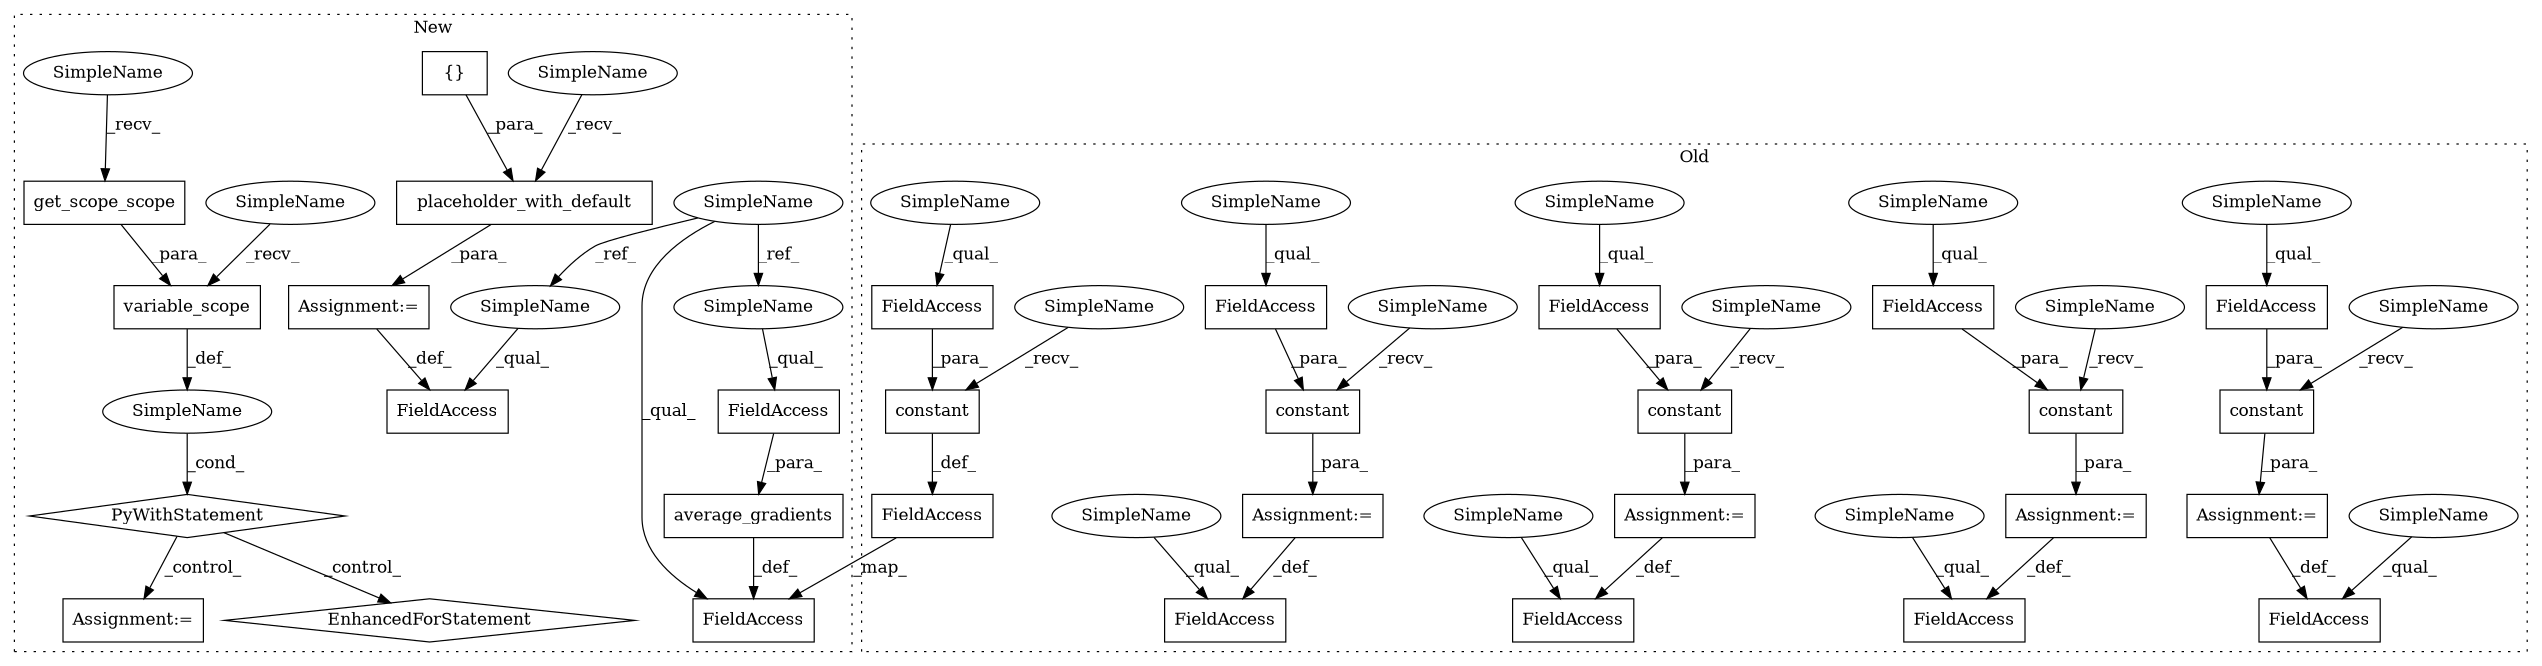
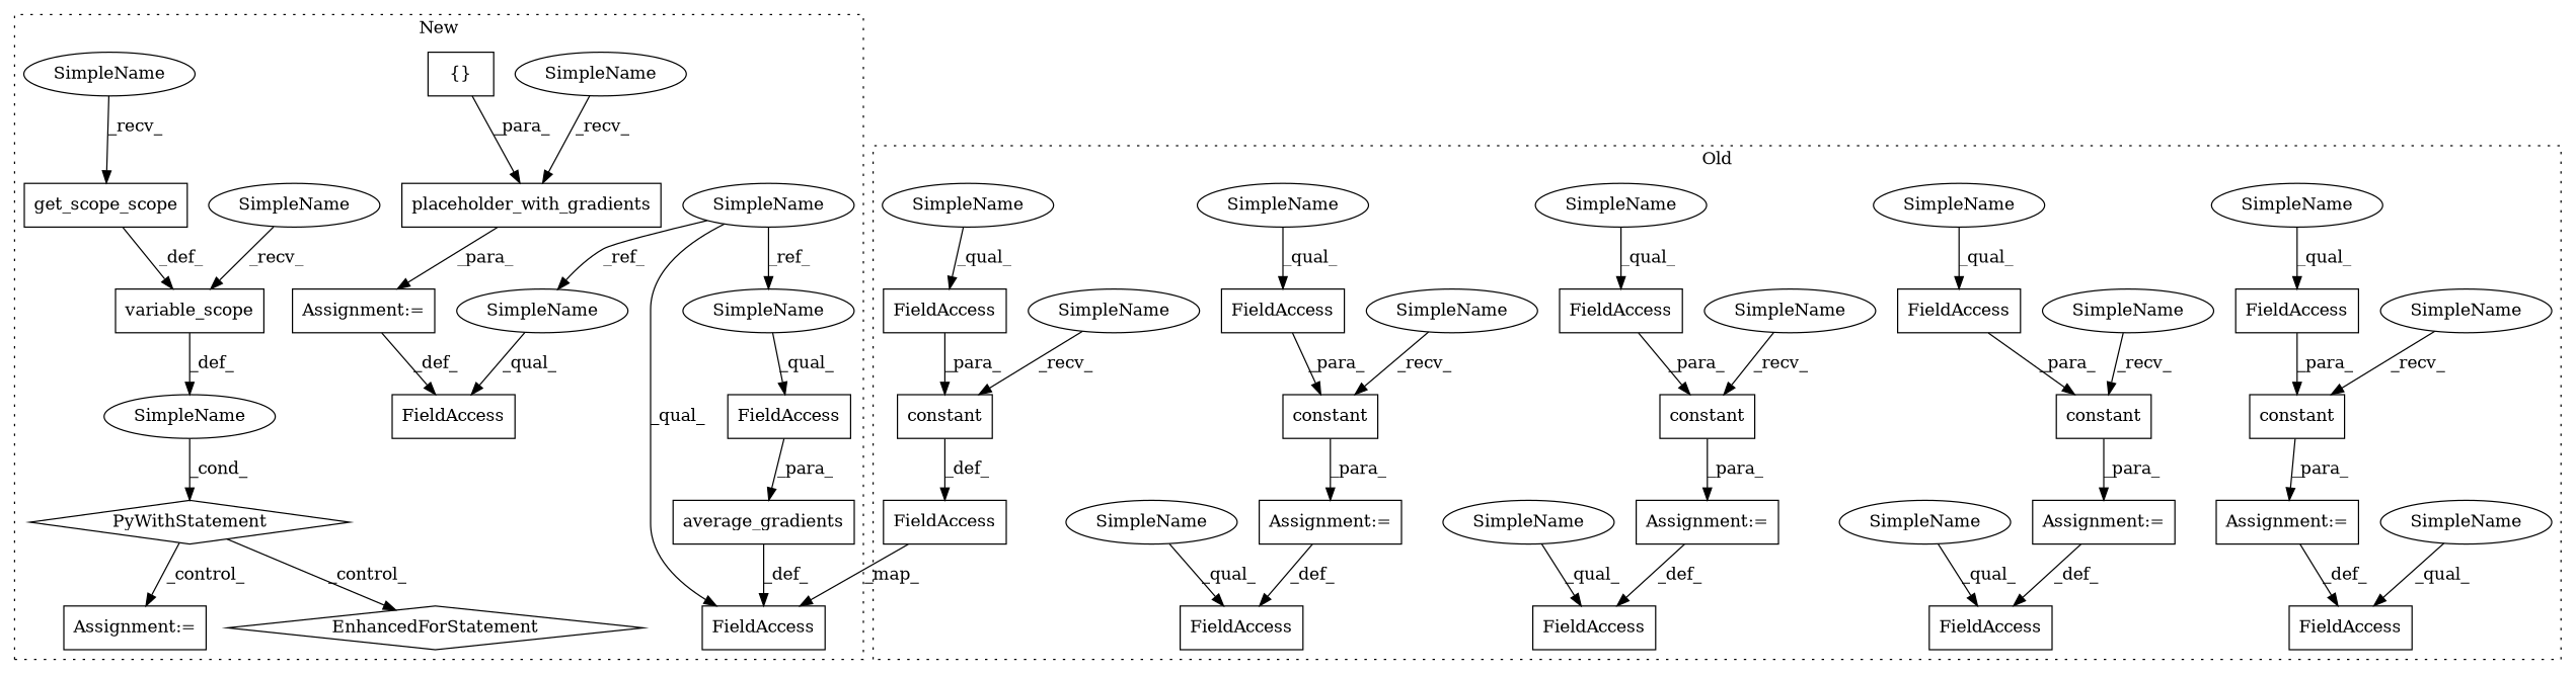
  digraph {
    node [a=42 l=4 s=17507 shape=box]
    n1 [a=32 l="9,1" label=constant s="17498,17540"]
    n2 [a=7 l=1 label="Assignment:=" s=17486]
    n3 [a=22 l=33 label=FieldAccess]
    n4 [a=22 l=38 label=FieldAccess s=17706]
    n5 [a=32 l="9,1" label=constant s="17697,17744"]
    n6 [a=22 l=34 label=FieldAccess s=17604]
    n7 [a=32 l="9,1" label=constant s="17595,17638"]
    n8 [a=22 l=35 label=FieldAccess s=17451]
    n9 [a=22 l=40 label=FieldAccess s=17645]
    n10 [a=22 l=36 label=FieldAccess s=17547]
    n11 [a=22 l=31 label=FieldAccess s=17751]
    n12 [a=32 l="9,1" label=constant s="17794,17832"]
    n13 [a=22 l=29 label=FieldAccess s=17803]
    n14 [a=22 l=34 label=FieldAccess s=17896]
    n15 [a=32 l="9,1" label=constant s="17887,17930"]
    n16 [a=7 l=1 label="Assignment:=" s=17782]
    n17 [a=7 l=1 label="Assignment:=" s=17685]
    n18 [a=7 l=1 label="Assignment:=" s=17583]
    n19 [a=22 l=36 label=FieldAccess s=17839]
    n20 [l=10 label=SimpleName s=17487 shape=ellipse]
    n21 [l=10 label=SimpleName s=17584 shape=ellipse]
    n22 [l=10 label=SimpleName s=17783 shape=ellipse]
    n23 [l=10 label=SimpleName s=17686 shape=ellipse]
    n24 [l=10 label=SimpleName s=17876 shape=ellipse]
    n25 [label=SimpleName s=17547 shape=ellipse]
    n26 [label=SimpleName s=17604 shape=ellipse]
    n27 [label=SimpleName s=17803 shape=ellipse]
    n28 [label=SimpleName s=17645 shape=ellipse]
    n29 [label=SimpleName s=17706 shape=ellipse]
    n30 [label=SimpleName s=17751 shape=ellipse]
    n31 [label=SimpleName shape=ellipse]
    n32 [label=SimpleName s=17451 shape=ellipse]
    n33 [label=SimpleName s=17896 shape=ellipse]
    n34 [a=104 l="10,2" label=PyWithStatement s="22500,22568" shape=diamond]
    n35 [a=32 l=20 label=get_scope_scope s=22547]
-   n36 [a=32 l="25,1" label=placeholder_with_default s="22453,22493"]
+   n36 [a=32 l="25,1" label=placeholder_with_gradients s="22453,22493"]
    n37 [a=4 l=2 label="{}" s=22491]
    n38 [a=32 l="15,1" label=variable_scope s="22521,22567"]
    n39 [a=22 l=24 label=FieldAccess s=22417]
    n40 [label=SimpleName s=21737 shape=ellipse]
    n41 [a=22 l=19 label=FieldAccess s=23806]
    n42 [label=SimpleName shape=ellipse l="" s=""]
    n43 [a=7 l=5 label="Assignment:=" s=22582]
    n44 [a=7 l=1 label="Assignment:=" s=22441]
    n45 [a=32 l="18,1" label=average_gradients s="23788,23825"]
    n46 [a=22 l=14 label=FieldAccess s=23773]
    n47 [a=70 l="71,2" label=EnhancedForStatement s="22595,22702" shape=diamond]
    n48 [label=SimpleName s=22417 shape=ellipse]
    n49 [label=SimpleName s=23806 shape=ellipse]
    n50 [l=10 label=SimpleName s=22442 shape=ellipse]
    n51 [l=10 label=SimpleName s=22510 shape=ellipse]
    n52 [l=10 label=SimpleName s=22536 shape=ellipse]
    subgraph cluster_1 {
      label=Old
      style=dotted
      n1
      n2
      n3
      n4
      n5
      n6
      n7
      n8
      n9
      n10
      n11
      n12
      n13
      n14
      n15
      n16
      n17
      n18
      n19
      n20
      n21
      n22
      n23
      n24
      n25
      n26
      n27
      n28
      n29
      n30
      n31
      n32
      n33
    }
    subgraph cluster_2 {
      label=New
      style=dotted
      n34
      n35
      n36
      n37
      n38
      n39
      n40
      n41
      n42
      n43
      n44
      n45
      n46
      n47
      n48
      n49
      n50
      n51
      n52
    }
    n1 -> n2 [label=_para_]
    n2 -> n8 [label=_def_]
    n3 -> n1 [label=_para_]
    n4 -> n5 [label=_para_]
    n5 -> n17 [label=_para_]
    n6 -> n7 [label=_para_]
    n7 -> n18 [label=_para_]
    n12 -> n16 [label=_para_]
    n13 -> n12 [label=_para_]
    n14 -> n15 [label=_para_]
    n15 -> n19 [label=_def_]
    n16 -> n11 [label=_def_]
    n17 -> n9 [label=_def_]
    n18 -> n10 [label=_def_]
    n19 -> n46 [label=_map_]
    n20 -> n1 [label=_recv_]
    n21 -> n7 [label=_recv_]
    n22 -> n12 [label=_recv_]
    n23 -> n5 [label=_recv_]
    n24 -> n15 [label=_recv_]
    n25 -> n10 [label=_qual_]
    n26 -> n6 [label=_qual_]
    n27 -> n13 [label=_qual_]
    n28 -> n9 [label=_qual_]
    n29 -> n4 [label=_qual_]
    n30 -> n11 [label=_qual_]
    n31 -> n3 [label=_qual_]
    n32 -> n8 [label=_qual_]
    n33 -> n14 [label=_qual_]
    n34 -> n43 [label=_control_]
    n34 -> n47 [label=_control_]
-   n35 -> n38 [label=_para_]
+   n35 -> n38 [label=_def_]
    n36 -> n44 [label=_para_]
    n37 -> n36 [label=_para_]
    n38 -> n42 [label=_def_]
    n40 -> n46 [label=_qual_]
    n40 -> n48 [label=_ref_]
    n40 -> n49 [label=_ref_]
    n41 -> n45 [label=_para_]
    n42 -> n34 [label=_cond_]
    n44 -> n39 [label=_def_]
    n45 -> n46 [label=_def_]
    n48 -> n39 [label=_qual_]
    n49 -> n41 [label=_qual_]
    n50 -> n36 [label=_recv_]
    n51 -> n38 [label=_recv_]
    n52 -> n35 [label=_recv_]
  }
